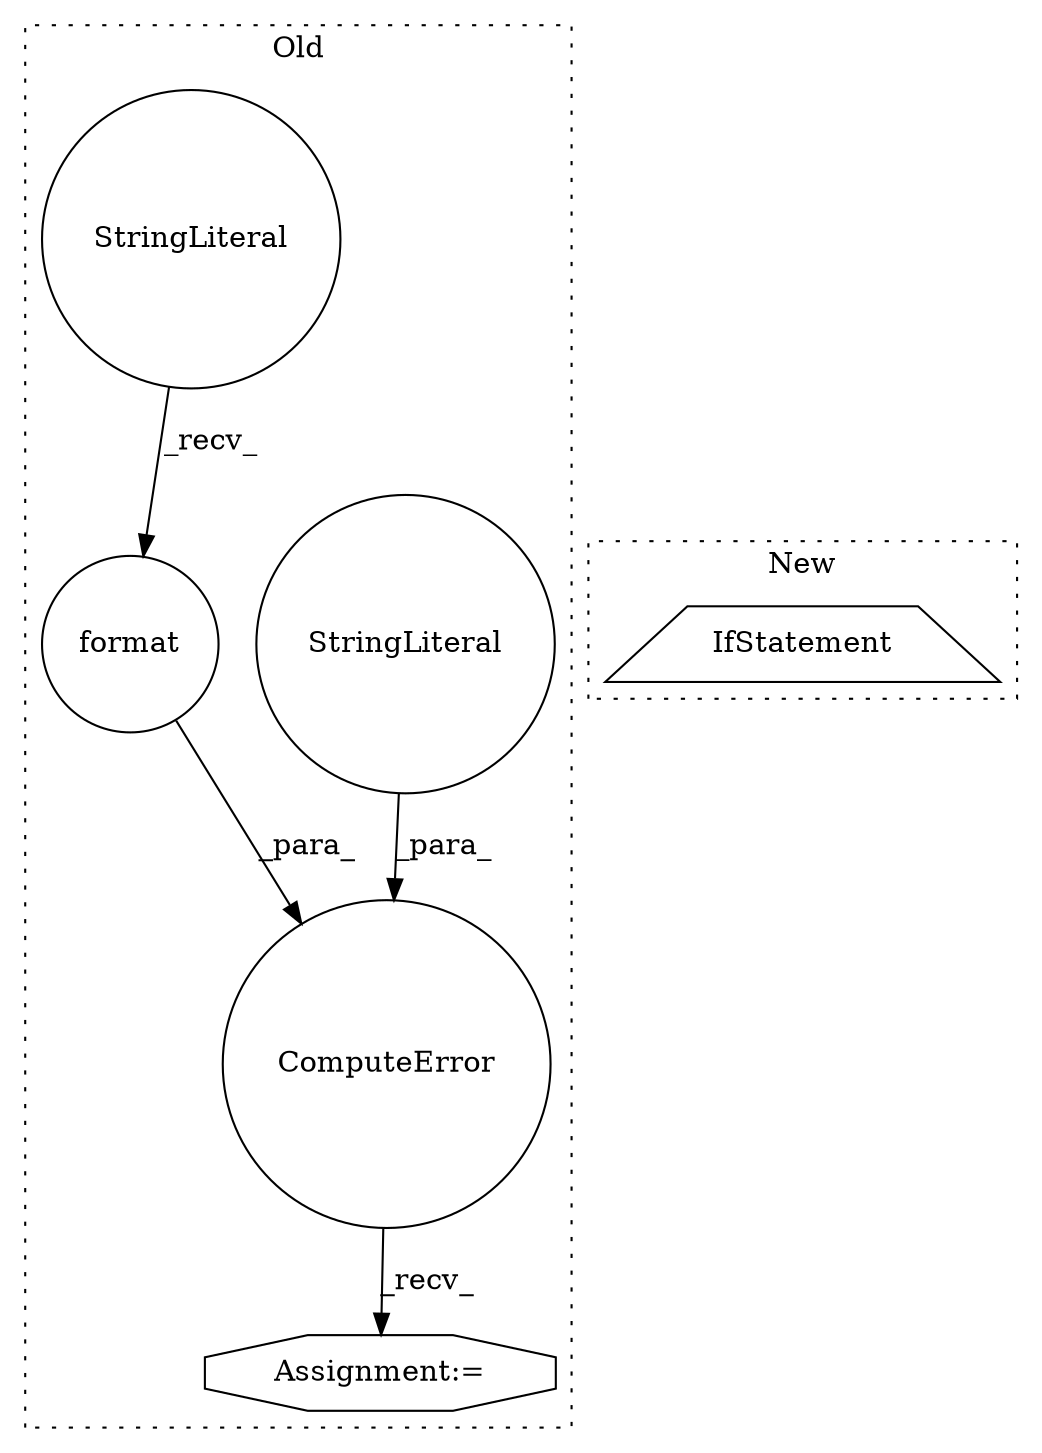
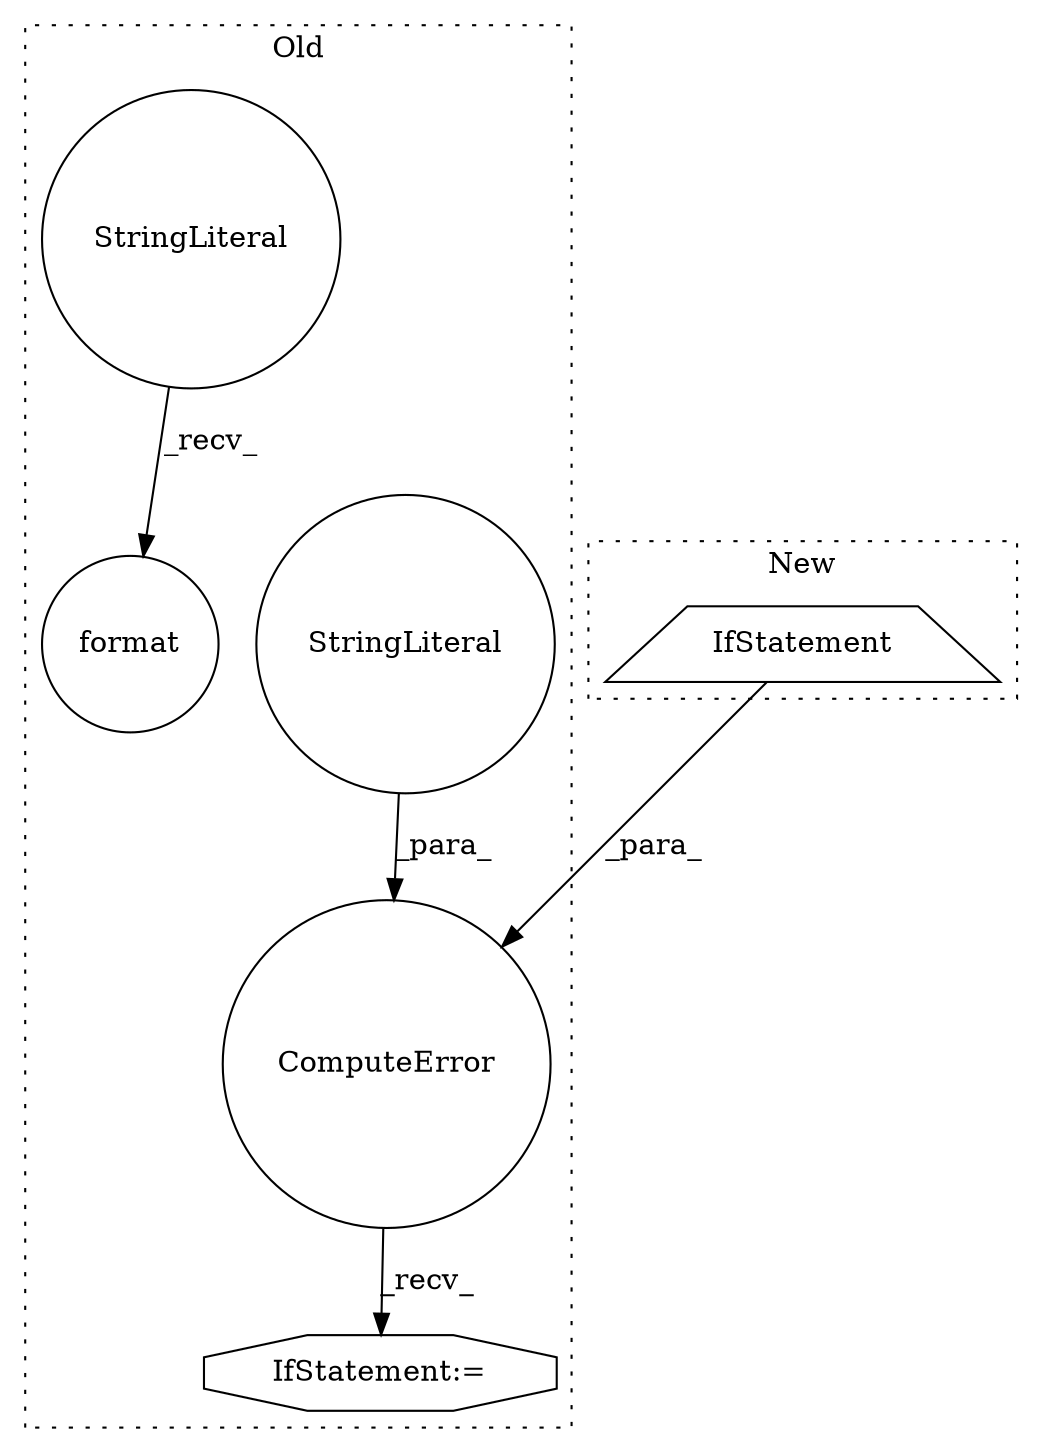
  digraph {
    node [a=32 shape=circle]
    n1 [l="13,1" label=ComputeError s="1930,2054"]
    n2 [l="7,1" label=format s="2029,2053"]
    n3 [a=45 l=15 label=StringLiteral s=1943]
    n4 [a=45 l=69 label=StringLiteral s=1959]
-   n5 [a=7 l=1 label="Assignment:=" s=1888 shape=octagon]
+   n5 [a=7 l=1 label="IfStatement:=" s=1888 shape=octagon]
    n6 [a=25 l="8,2" label=IfStatement s="1528,1570" shape=trapezium]
    subgraph cluster_1 {
      label=Old
      style=dotted
      n1
      n2
      n3
      n4
      n5
    }
    subgraph cluster_2 {
      label=New
      style=dotted
      n6
    }
    n1 -> n5 [label=_recv_]
-   n2 -> n1 [label=_para_]
+   n6 -> n1 [label=_para_]
    n3 -> n1 [label=_para_]
    n4 -> n2 [label=_recv_]
  }
